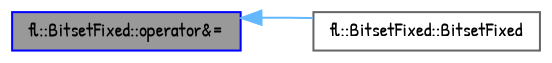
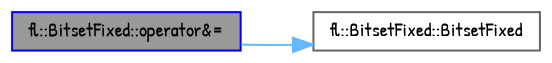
  digraph {
    rankdir=LR
    fontname="Patrick Hand"
    node [fontname="Patrick Hand" fontsize=10 shape=box style=filled]
    n1 [color=blue fillcolor=grey60 fontcolor=black height=0.2 label="fl::BitsetFixed::operator&=" width=0.4]
    n2 [color=gray40 fillcolor=white height=0.2 label="fl::BitsetFixed::BitsetFixed" width=0.4]
-   n2 -> n1 [color=steelblue1 fontname="Patrick Hand" fontsize=10 labelfontname=Helvetica labelfontsize=10 style=solid]
+   n1 -> n2 [color=steelblue1 fontname="Patrick Hand" fontsize=10 labelfontname=Helvetica labelfontsize=10 style=solid]
  }
